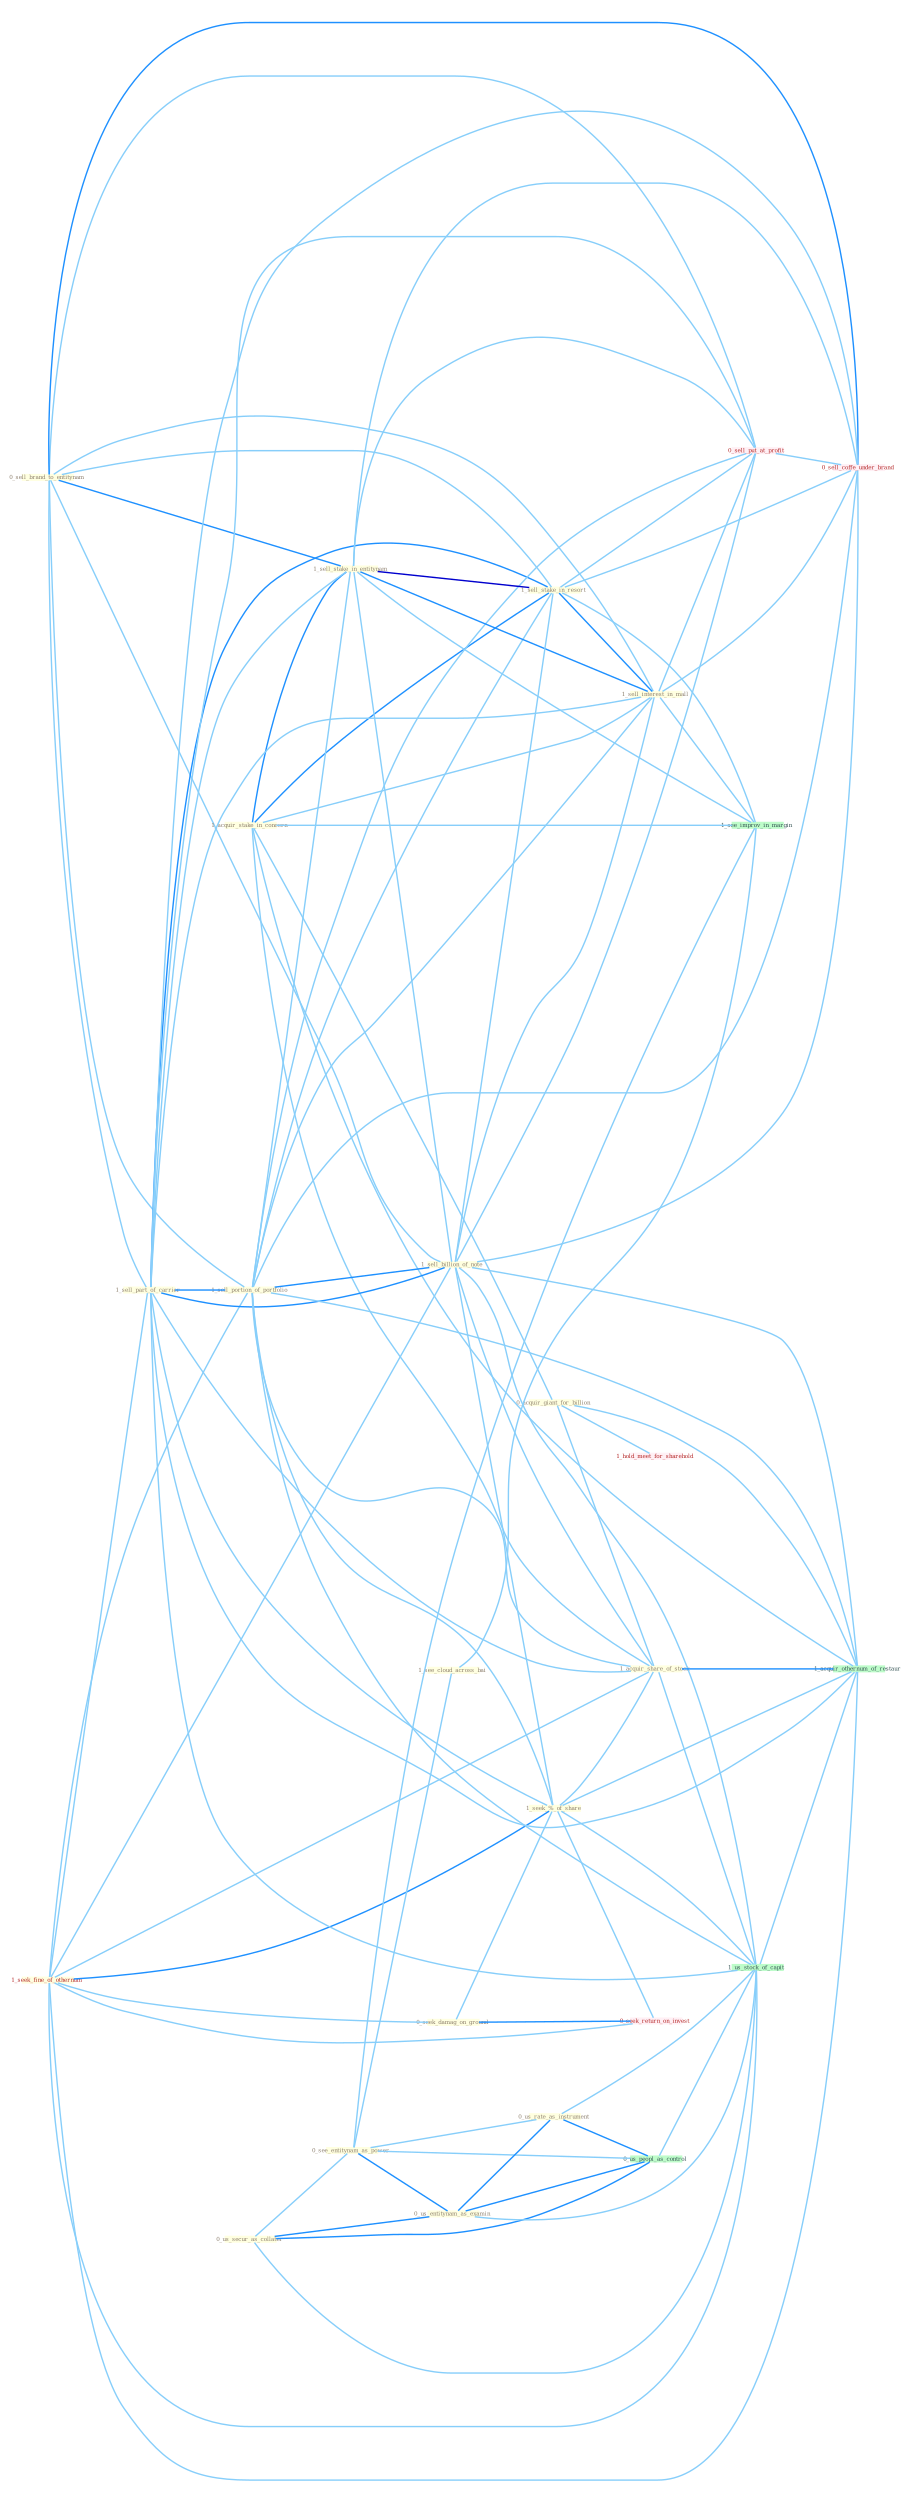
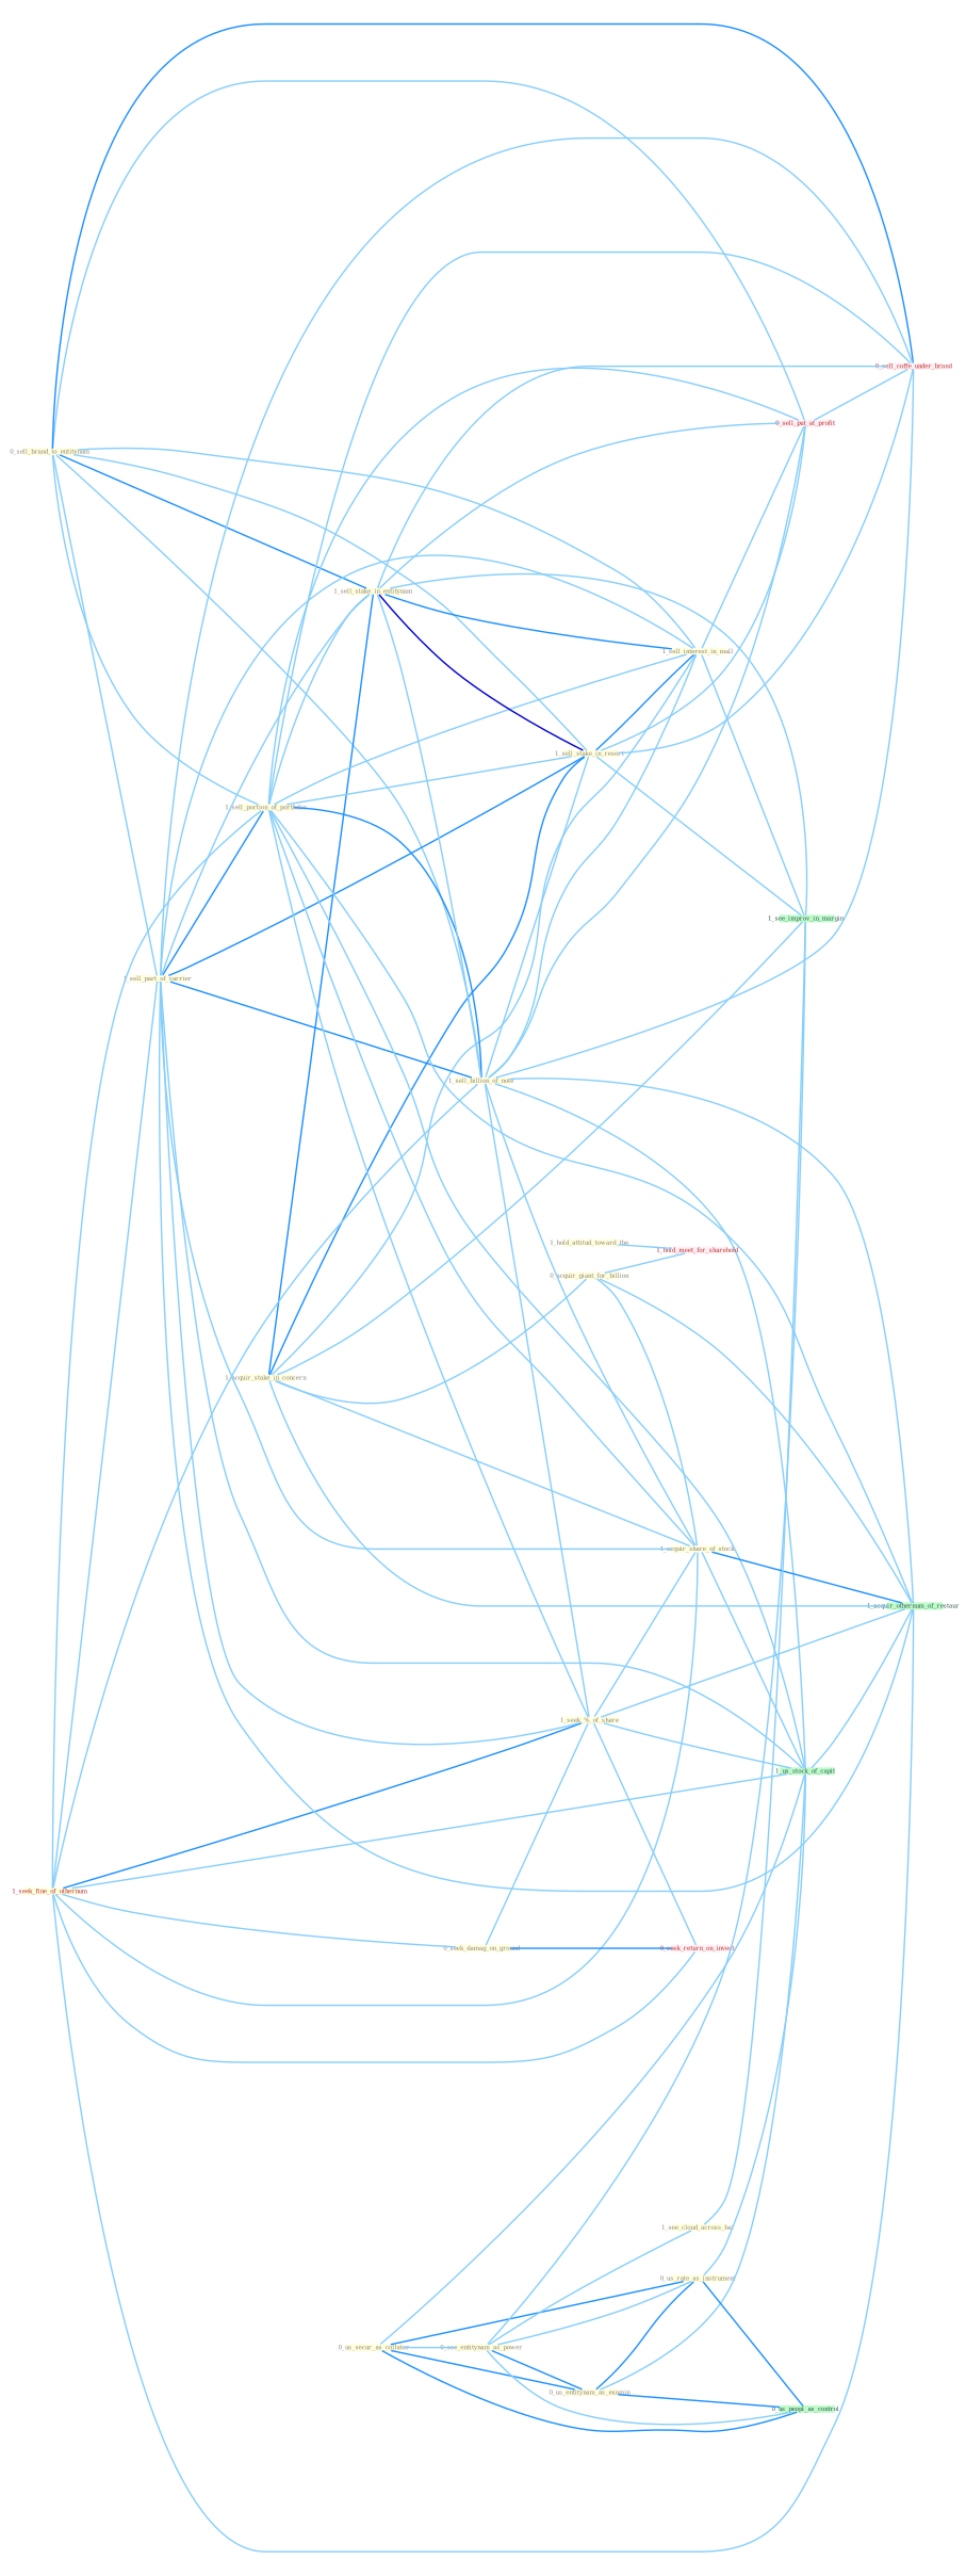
  graph {
    rankdir=LR
    node [color="#ffffe0" fixedsize=true fontcolor="#8b7d6b" fontsize=4 shape=polygon style=filled]
    edge [color="#87cefa" w=1]
    "0_sell_brand_to_entitynam " [height=.06 width=.5]
    "1_acquir_stake_in_concern " [height=.06 width=.5]
    "0_us_secur_as_collater " [height=.06 width=.5]
    "1_seek_fine_of_othernum " [fontcolor="#b22222" height=.06 width=.5]
    "1_sell_part_of_carrier " [height=.06 width=.5]
    "1_sell_portion_of_portfolio " [height=.06 width=.5]
    "0_see_entitynam_as_power " [height=.06 width=.5]
    "1_sell_stake_in_entitynam " [height=.06 width=.5]
    "0_seek_damag_on_ground " [height=.06 width=.5]
    "1_sell_billion_of_note " [height=.06 width=.5]
    "1_sell_stake_in_resort " [height=.06 width=.5]
    "1_seek_%_of_share " [height=.06 width=.5]
    "0_us_entitynam_as_examin " [height=.06 width=.5]
    "0_us_rate_as_instrument " [height=.06 width=.5]
    "1_sell_interest_in_mall " [height=.06 width=.5]
    "0_acquir_giant_for_billion " [height=.06 width=.5]
    "1_acquir_share_of_stock " [height=.06 width=.5]
    "1_see_cloud_across_bai " [height=.06 width=.5]
+   "1_hold_attitud_toward_the " [height=.06 width=.5]
    "0_sell_put_at_profit " [color="#fff0f5" fontcolor="#b22222" height=.06 width=.5]
    "0_seek_return_on_invest " [color="#fff0f5" fontcolor="#b22222" height=.06 width=.5]
    "0_sell_coffe_under_brand " [color="#fff0f5" fontcolor="#b22222" height=.06 width=.5]
    "1_hold_meet_for_sharehold " [color="#fff0f5" fontcolor="#b22222" height=.06 width=.5]
    "1_see_improv_in_margin " [color="#BDFCC9" fontcolor="#2f4f4f" height=.06 width=.5]
    "1_acquir_othernum_of_restaur " [color="#BDFCC9" fontcolor="#2f4f4f" height=.06 width=.5]
    "0_us_peopl_as_control " [color="#BDFCC9" fontcolor="#2f4f4f" height=.06 width=.5]
    "1_us_stock_of_capit " [color="#BDFCC9" fontcolor="#2f4f4f" height=.06 width=.5]
    subgraph sub_1 {
      "0_sell_brand_to_entitynam "
      "1_acquir_stake_in_concern "
      "0_us_secur_as_collater "
      "1_seek_fine_of_othernum "
      "1_sell_part_of_carrier "
      "1_sell_portion_of_portfolio "
      "0_see_entitynam_as_power "
      "1_sell_stake_in_entitynam "
      "0_seek_damag_on_ground "
      "1_sell_billion_of_note "
      "1_sell_stake_in_resort "
      "1_seek_%_of_share "
      "0_us_entitynam_as_examin "
      "0_us_rate_as_instrument "
      "1_sell_interest_in_mall "
      "0_acquir_giant_for_billion "
      "1_acquir_share_of_stock "
      "1_see_cloud_across_bai "
+     "1_hold_attitud_toward_the "
    }
    subgraph sub_2 {
      "0_sell_put_at_profit "
      "0_seek_return_on_invest "
      "0_sell_coffe_under_brand "
      "1_hold_meet_for_sharehold "
    }
    "0_sell_brand_to_entitynam " -- "1_sell_part_of_carrier "
    "0_sell_brand_to_entitynam " -- "1_sell_portion_of_portfolio "
    "0_sell_brand_to_entitynam " -- "1_sell_stake_in_entitynam " [color="#1e90ff" w=2]
    "0_sell_brand_to_entitynam " -- "1_sell_billion_of_note "
    "0_sell_brand_to_entitynam " -- "1_sell_stake_in_resort "
    "0_sell_brand_to_entitynam " -- "1_sell_interest_in_mall "
    "0_sell_brand_to_entitynam " -- "0_sell_put_at_profit "
    "0_sell_brand_to_entitynam " -- "0_sell_coffe_under_brand " [color="#1e90ff"]
    "1_acquir_stake_in_concern " -- "1_sell_stake_in_entitynam " [color="#1e90ff" w=2]
    "1_acquir_stake_in_concern " -- "1_sell_stake_in_resort " [color="#1e90ff" w=2]
    "1_acquir_stake_in_concern " -- "1_sell_interest_in_mall "
    "1_acquir_stake_in_concern " -- "0_acquir_giant_for_billion "
    "1_acquir_stake_in_concern " -- "1_acquir_share_of_stock "
    "1_acquir_stake_in_concern " -- "1_see_improv_in_margin "
    "1_acquir_stake_in_concern " -- "1_acquir_othernum_of_restaur "
    "0_us_secur_as_collater " -- "0_see_entitynam_as_power "
    "0_us_secur_as_collater " -- "0_us_entitynam_as_examin " [color="#1e90ff" w=2]
+   "0_us_secur_as_collater " -- "0_us_rate_as_instrument " [color="#1e90ff" w=2]
    "0_us_secur_as_collater " -- "0_us_peopl_as_control " [color="#1e90ff" w=2]
    "0_us_secur_as_collater " -- "1_us_stock_of_capit "
    "1_seek_fine_of_othernum " -- "1_sell_part_of_carrier "
    "1_seek_fine_of_othernum " -- "1_sell_portion_of_portfolio "
    "1_seek_fine_of_othernum " -- "0_seek_damag_on_ground "
    "1_seek_fine_of_othernum " -- "1_sell_billion_of_note "
    "1_seek_fine_of_othernum " -- "1_seek_%_of_share " [color="#1e90ff" w=2]
    "1_seek_fine_of_othernum " -- "1_acquir_share_of_stock "
    "1_seek_fine_of_othernum " -- "0_seek_return_on_invest "
    "1_seek_fine_of_othernum " -- "1_acquir_othernum_of_restaur "
    "1_seek_fine_of_othernum " -- "1_us_stock_of_capit "
    "1_sell_part_of_carrier " -- "1_sell_portion_of_portfolio " [color="#1e90ff" w=2]
    "1_sell_part_of_carrier " -- "1_sell_stake_in_entitynam "
    "1_sell_part_of_carrier " -- "1_sell_billion_of_note " [color="#1e90ff" w=2]
    "1_sell_part_of_carrier " -- "1_sell_stake_in_resort " [color="#1e90ff"]
    "1_sell_part_of_carrier " -- "1_seek_%_of_share "
    "1_sell_part_of_carrier " -- "1_sell_interest_in_mall "
    "1_sell_part_of_carrier " -- "1_acquir_share_of_stock "
-   "1_sell_part_of_carrier " -- "0_sell_put_at_profit "
    "1_sell_part_of_carrier " -- "0_sell_coffe_under_brand "
    "1_sell_part_of_carrier " -- "1_acquir_othernum_of_restaur "
    "1_sell_part_of_carrier " -- "1_us_stock_of_capit "
    "1_sell_portion_of_portfolio " -- "1_sell_stake_in_entitynam "
    "1_sell_portion_of_portfolio " -- "1_sell_billion_of_note " [color="#1e90ff" w=2]
    "1_sell_portion_of_portfolio " -- "1_sell_stake_in_resort "
    "1_sell_portion_of_portfolio " -- "1_seek_%_of_share "
    "1_sell_portion_of_portfolio " -- "1_sell_interest_in_mall "
    "1_sell_portion_of_portfolio " -- "1_acquir_share_of_stock "
    "1_sell_portion_of_portfolio " -- "0_sell_put_at_profit "
    "1_sell_portion_of_portfolio " -- "0_sell_coffe_under_brand "
    "1_sell_portion_of_portfolio " -- "1_acquir_othernum_of_restaur "
    "1_sell_portion_of_portfolio " -- "1_us_stock_of_capit "
    "0_see_entitynam_as_power " -- "0_us_entitynam_as_examin " [color="#1e90ff" w=2]
    "0_see_entitynam_as_power " -- "0_us_rate_as_instrument "
    "0_see_entitynam_as_power " -- "1_see_cloud_across_bai "
    "0_see_entitynam_as_power " -- "1_see_improv_in_margin "
    "0_see_entitynam_as_power " -- "0_us_peopl_as_control "
    "1_sell_stake_in_entitynam " -- "1_sell_billion_of_note "
    "1_sell_stake_in_entitynam " -- "1_sell_stake_in_resort " [color="#0000cd" w=3]
    "1_sell_stake_in_entitynam " -- "1_sell_interest_in_mall " [color="#1e90ff" w=2]
    "1_sell_stake_in_entitynam " -- "0_sell_put_at_profit "
    "1_sell_stake_in_entitynam " -- "0_sell_coffe_under_brand "
    "1_sell_stake_in_entitynam " -- "1_see_improv_in_margin "
    "0_seek_damag_on_ground " -- "1_seek_%_of_share "
    "0_seek_damag_on_ground " -- "0_seek_return_on_invest " [color="#1e90ff" w=2]
    "1_sell_billion_of_note " -- "1_sell_stake_in_resort "
    "1_sell_billion_of_note " -- "1_seek_%_of_share "
    "1_sell_billion_of_note " -- "1_sell_interest_in_mall "
    "1_sell_billion_of_note " -- "1_acquir_share_of_stock "
    "1_sell_billion_of_note " -- "0_sell_put_at_profit "
    "1_sell_billion_of_note " -- "0_sell_coffe_under_brand "
    "1_sell_billion_of_note " -- "1_acquir_othernum_of_restaur "
    "1_sell_billion_of_note " -- "1_us_stock_of_capit "
    "1_sell_stake_in_resort " -- "1_sell_interest_in_mall " [color="#1e90ff" w=2]
    "1_sell_stake_in_resort " -- "0_sell_put_at_profit "
    "1_sell_stake_in_resort " -- "0_sell_coffe_under_brand "
    "1_sell_stake_in_resort " -- "1_see_improv_in_margin "
    "1_seek_%_of_share " -- "1_acquir_share_of_stock "
    "1_seek_%_of_share " -- "0_seek_return_on_invest "
    "1_seek_%_of_share " -- "1_acquir_othernum_of_restaur "
    "1_seek_%_of_share " -- "1_us_stock_of_capit "
    "0_us_entitynam_as_examin " -- "0_us_rate_as_instrument " [color="#1e90ff" w=2]
    "0_us_entitynam_as_examin " -- "0_us_peopl_as_control " [color="#1e90ff" w=2]
    "0_us_entitynam_as_examin " -- "1_us_stock_of_capit "
    "0_us_rate_as_instrument " -- "0_us_peopl_as_control " [color="#1e90ff" w=2]
    "0_us_rate_as_instrument " -- "1_us_stock_of_capit "
    "1_sell_interest_in_mall " -- "0_sell_put_at_profit "
-   "1_sell_interest_in_mall " -- "0_sell_coffe_under_brand "
    "1_sell_interest_in_mall " -- "1_see_improv_in_margin "
    "0_acquir_giant_for_billion " -- "1_acquir_share_of_stock "
    "0_acquir_giant_for_billion " -- "1_hold_meet_for_sharehold "
    "0_acquir_giant_for_billion " -- "1_acquir_othernum_of_restaur "
    "1_acquir_share_of_stock " -- "1_acquir_othernum_of_restaur " [color="#1e90ff" w=2]
    "1_acquir_share_of_stock " -- "1_us_stock_of_capit "
    "1_see_cloud_across_bai " -- "1_see_improv_in_margin "
+   "1_hold_attitud_toward_the " -- "1_hold_meet_for_sharehold "
    "0_sell_put_at_profit " -- "0_sell_coffe_under_brand "
-   "0_us_peopl_as_control " -- "1_us_stock_of_capit "
    "1_us_stock_of_capit " -- "1_acquir_othernum_of_restaur "
  }
